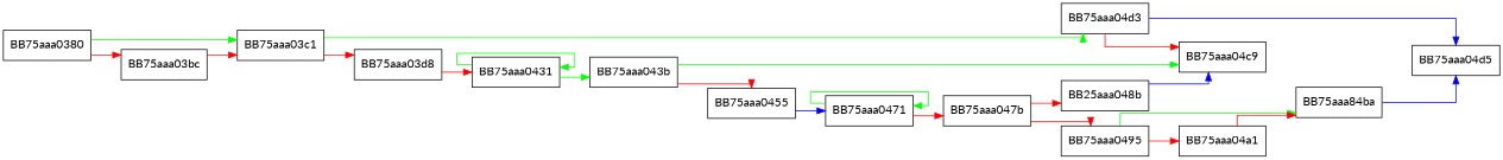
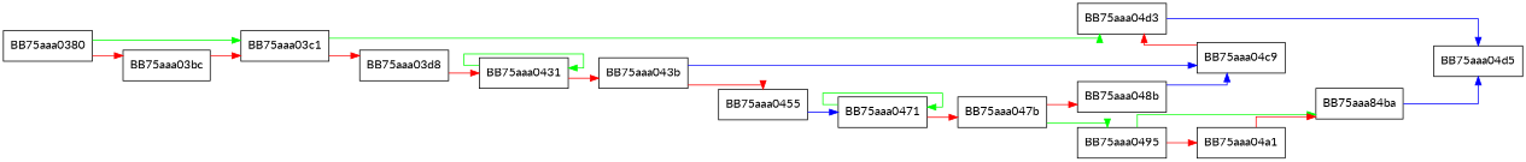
  digraph {
    fontname=Lato
    rankdir=LR
    splines=ortho
    node [fontname=Lato shape=box]
    edge [color=red fontname=Lato]
    BB75aaa0380
    BB75aaa03c1
    BB75aaa03bc
    BB75aaa04d3
    BB75aaa03d8
    BB75aaa04d5
    BB75aaa0431
    BB75aaa043b
    BB75aaa04c9
    BB75aaa0455
    BB75aaa0471
    BB75aaa047b
    BB75aaa0495
-   BB75aaa048b [label=BB25aaa048b]
+   BB75aaa048b
    n15 [label=BB75aaa84ba]
    BB75aaa04a1
    BB75aaa0380 -> BB75aaa03c1 [color=green]
    BB75aaa0380 -> BB75aaa03bc
    BB75aaa03c1 -> BB75aaa04d3 [color=green]
    BB75aaa03c1 -> BB75aaa03d8
    BB75aaa03bc -> BB75aaa03c1
    BB75aaa04d3 -> BB75aaa04d5 [color=blue]
    BB75aaa03d8 -> BB75aaa0431
    BB75aaa0431 -> BB75aaa0431 [color=green]
-   BB75aaa0431 -> BB75aaa043b [color=green]
-   BB75aaa043b -> BB75aaa04c9 [color=green]
+   BB75aaa0431 -> BB75aaa043b
+   BB75aaa043b -> BB75aaa04c9 [color=blue]
    BB75aaa043b -> BB75aaa0455
-   BB75aaa04d3 -> BB75aaa04c9
+   BB75aaa04c9 -> BB75aaa04d3
    BB75aaa0455 -> BB75aaa0471 [color=blue]
    BB75aaa0471 -> BB75aaa0471 [color=green]
    BB75aaa0471 -> BB75aaa047b
-   BB75aaa047b -> BB75aaa0495
+   BB75aaa047b -> BB75aaa0495 [color=green]
    BB75aaa047b -> BB75aaa048b
    BB75aaa0495 -> n15 [color=green]
    BB75aaa0495 -> BB75aaa04a1
    BB75aaa048b -> BB75aaa04c9 [color=blue]
    n15 -> BB75aaa04d5 [color=blue]
    BB75aaa04a1 -> n15
  }
